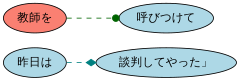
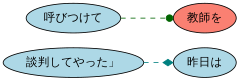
  digraph {
    fontname="DejaVu Sans"
    rankdir=LR
    node [fillcolor=lightblue fontname="DejaVu Sans" style=filled]
    edge [fontname="DejaVu Sans" style=dashed]
    n1 [label="昨日は"]
    n2 [label="談判してやった」"]
    n3 [fillcolor=salmon label="教師を"]
    n4 [label="呼びつけて"]
-   n1 -> n2 [arrowhead=diamond color=teal]
-   n3 -> n4 [arrowhead=dot color=darkgreen]
+   n2 -> n1 [arrowhead=diamond color=teal]
+   n4 -> n3 [arrowhead=dot color=darkgreen]
  }
